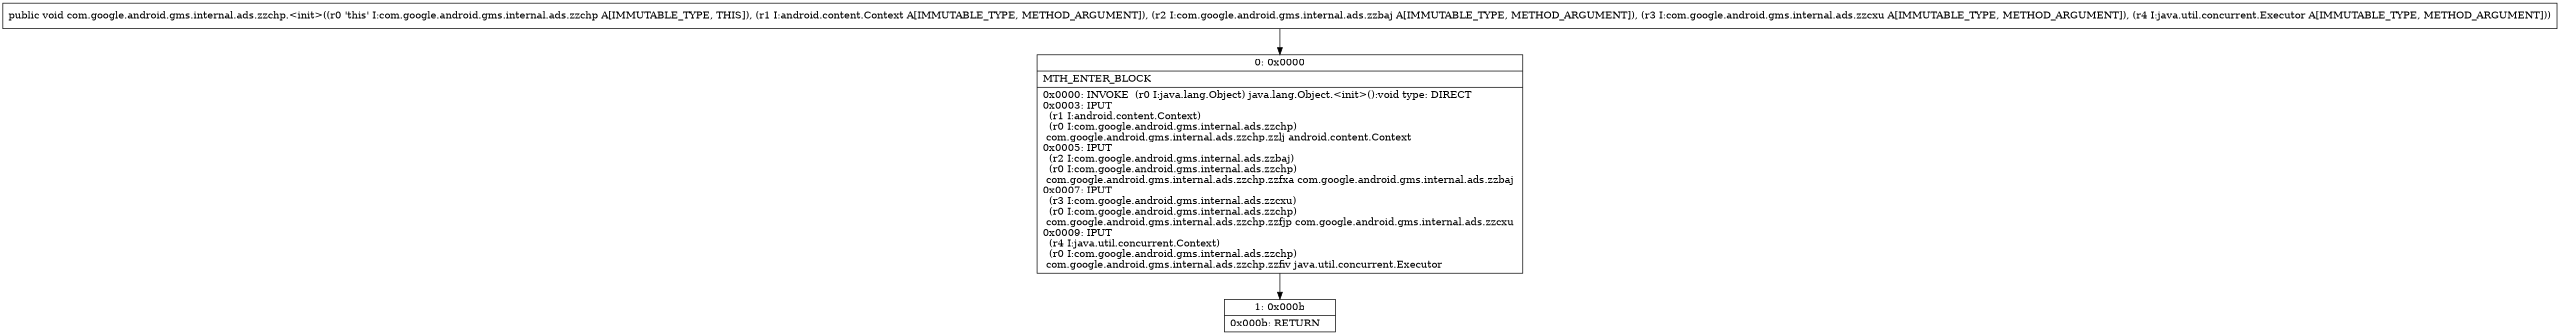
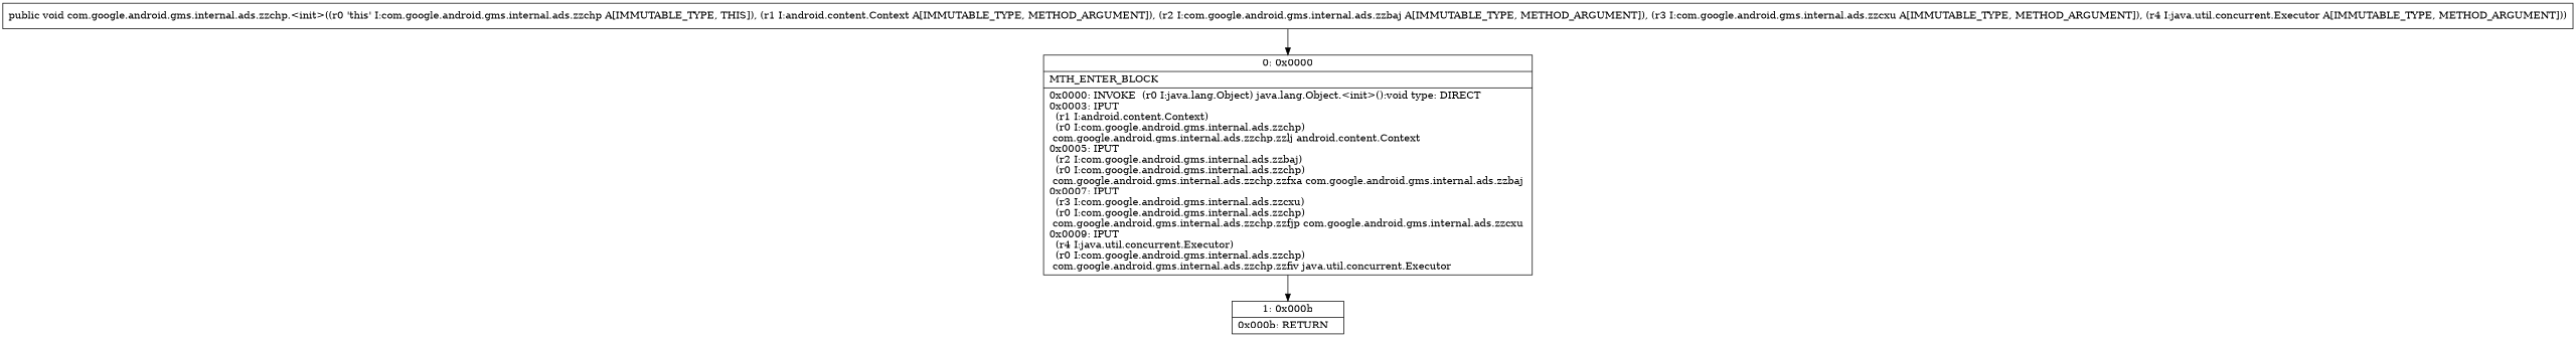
  digraph {
    node [shape=record]
-   n1 [label="{0\:\ 0x0000|MTH_ENTER_BLOCK\l|0x0000: INVOKE  (r0 I:java.lang.Object) java.lang.Object.\<init\>():void type: DIRECT \l0x0003: IPUT  \l  (r1 I:android.content.Context)\l  (r0 I:com.google.android.gms.internal.ads.zzchp)\l com.google.android.gms.internal.ads.zzchp.zzlj android.content.Context \l0x0005: IPUT  \l  (r2 I:com.google.android.gms.internal.ads.zzbaj)\l  (r0 I:com.google.android.gms.internal.ads.zzchp)\l com.google.android.gms.internal.ads.zzchp.zzfxa com.google.android.gms.internal.ads.zzbaj \l0x0007: IPUT  \l  (r3 I:com.google.android.gms.internal.ads.zzcxu)\l  (r0 I:com.google.android.gms.internal.ads.zzchp)\l com.google.android.gms.internal.ads.zzchp.zzfjp com.google.android.gms.internal.ads.zzcxu \l0x0009: IPUT  \l  (r4 I:java.util.concurrent.Context)\l  (r0 I:com.google.android.gms.internal.ads.zzchp)\l com.google.android.gms.internal.ads.zzchp.zzfiv java.util.concurrent.Executor \l}"]
+   n1 [label="{0\:\ 0x0000|MTH_ENTER_BLOCK\l|0x0000: INVOKE  (r0 I:java.lang.Object) java.lang.Object.\<init\>():void type: DIRECT \l0x0003: IPUT  \l  (r1 I:android.content.Context)\l  (r0 I:com.google.android.gms.internal.ads.zzchp)\l com.google.android.gms.internal.ads.zzchp.zzlj android.content.Context \l0x0005: IPUT  \l  (r2 I:com.google.android.gms.internal.ads.zzbaj)\l  (r0 I:com.google.android.gms.internal.ads.zzchp)\l com.google.android.gms.internal.ads.zzchp.zzfxa com.google.android.gms.internal.ads.zzbaj \l0x0007: IPUT  \l  (r3 I:com.google.android.gms.internal.ads.zzcxu)\l  (r0 I:com.google.android.gms.internal.ads.zzchp)\l com.google.android.gms.internal.ads.zzchp.zzfjp com.google.android.gms.internal.ads.zzcxu \l0x0009: IPUT  \l  (r4 I:java.util.concurrent.Executor)\l  (r0 I:com.google.android.gms.internal.ads.zzchp)\l com.google.android.gms.internal.ads.zzchp.zzfiv java.util.concurrent.Executor \l}"]
    n2 [label="{1\:\ 0x000b|0x000b: RETURN   \l}"]
    n3 [label="{public void com.google.android.gms.internal.ads.zzchp.\<init\>((r0 'this' I:com.google.android.gms.internal.ads.zzchp A[IMMUTABLE_TYPE, THIS]), (r1 I:android.content.Context A[IMMUTABLE_TYPE, METHOD_ARGUMENT]), (r2 I:com.google.android.gms.internal.ads.zzbaj A[IMMUTABLE_TYPE, METHOD_ARGUMENT]), (r3 I:com.google.android.gms.internal.ads.zzcxu A[IMMUTABLE_TYPE, METHOD_ARGUMENT]), (r4 I:java.util.concurrent.Executor A[IMMUTABLE_TYPE, METHOD_ARGUMENT])) }"]
    n1 -> n2
    n3 -> n1
  }
